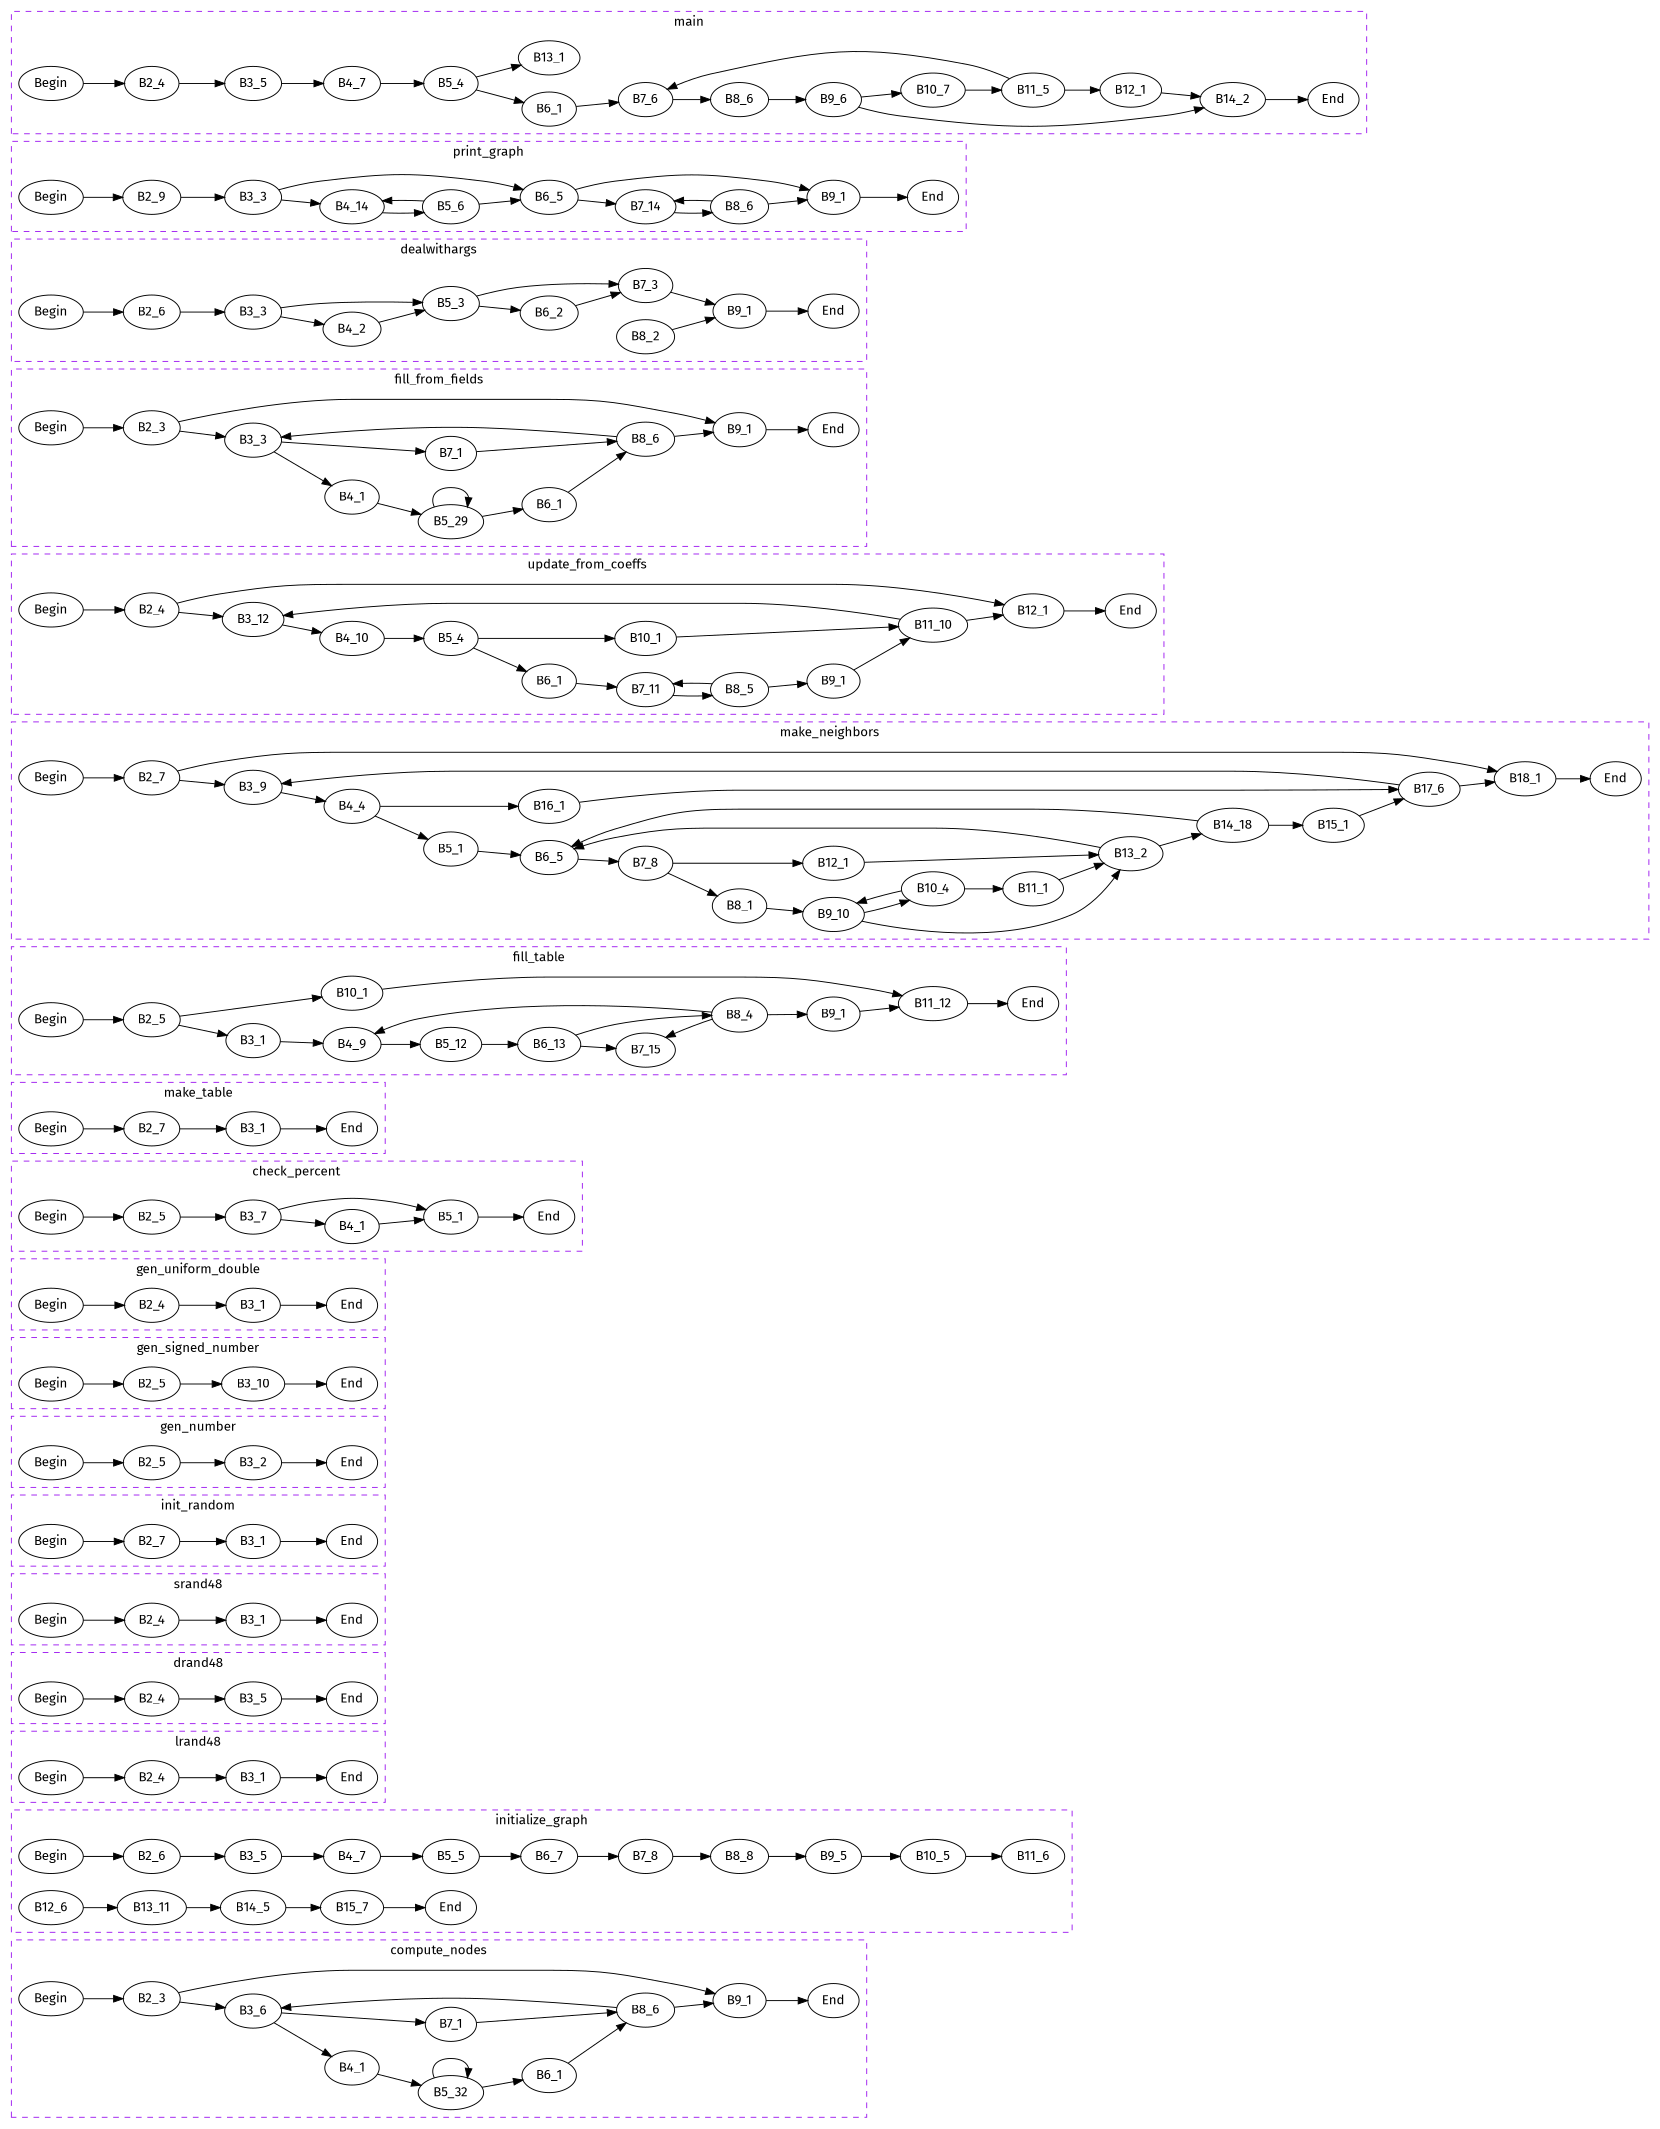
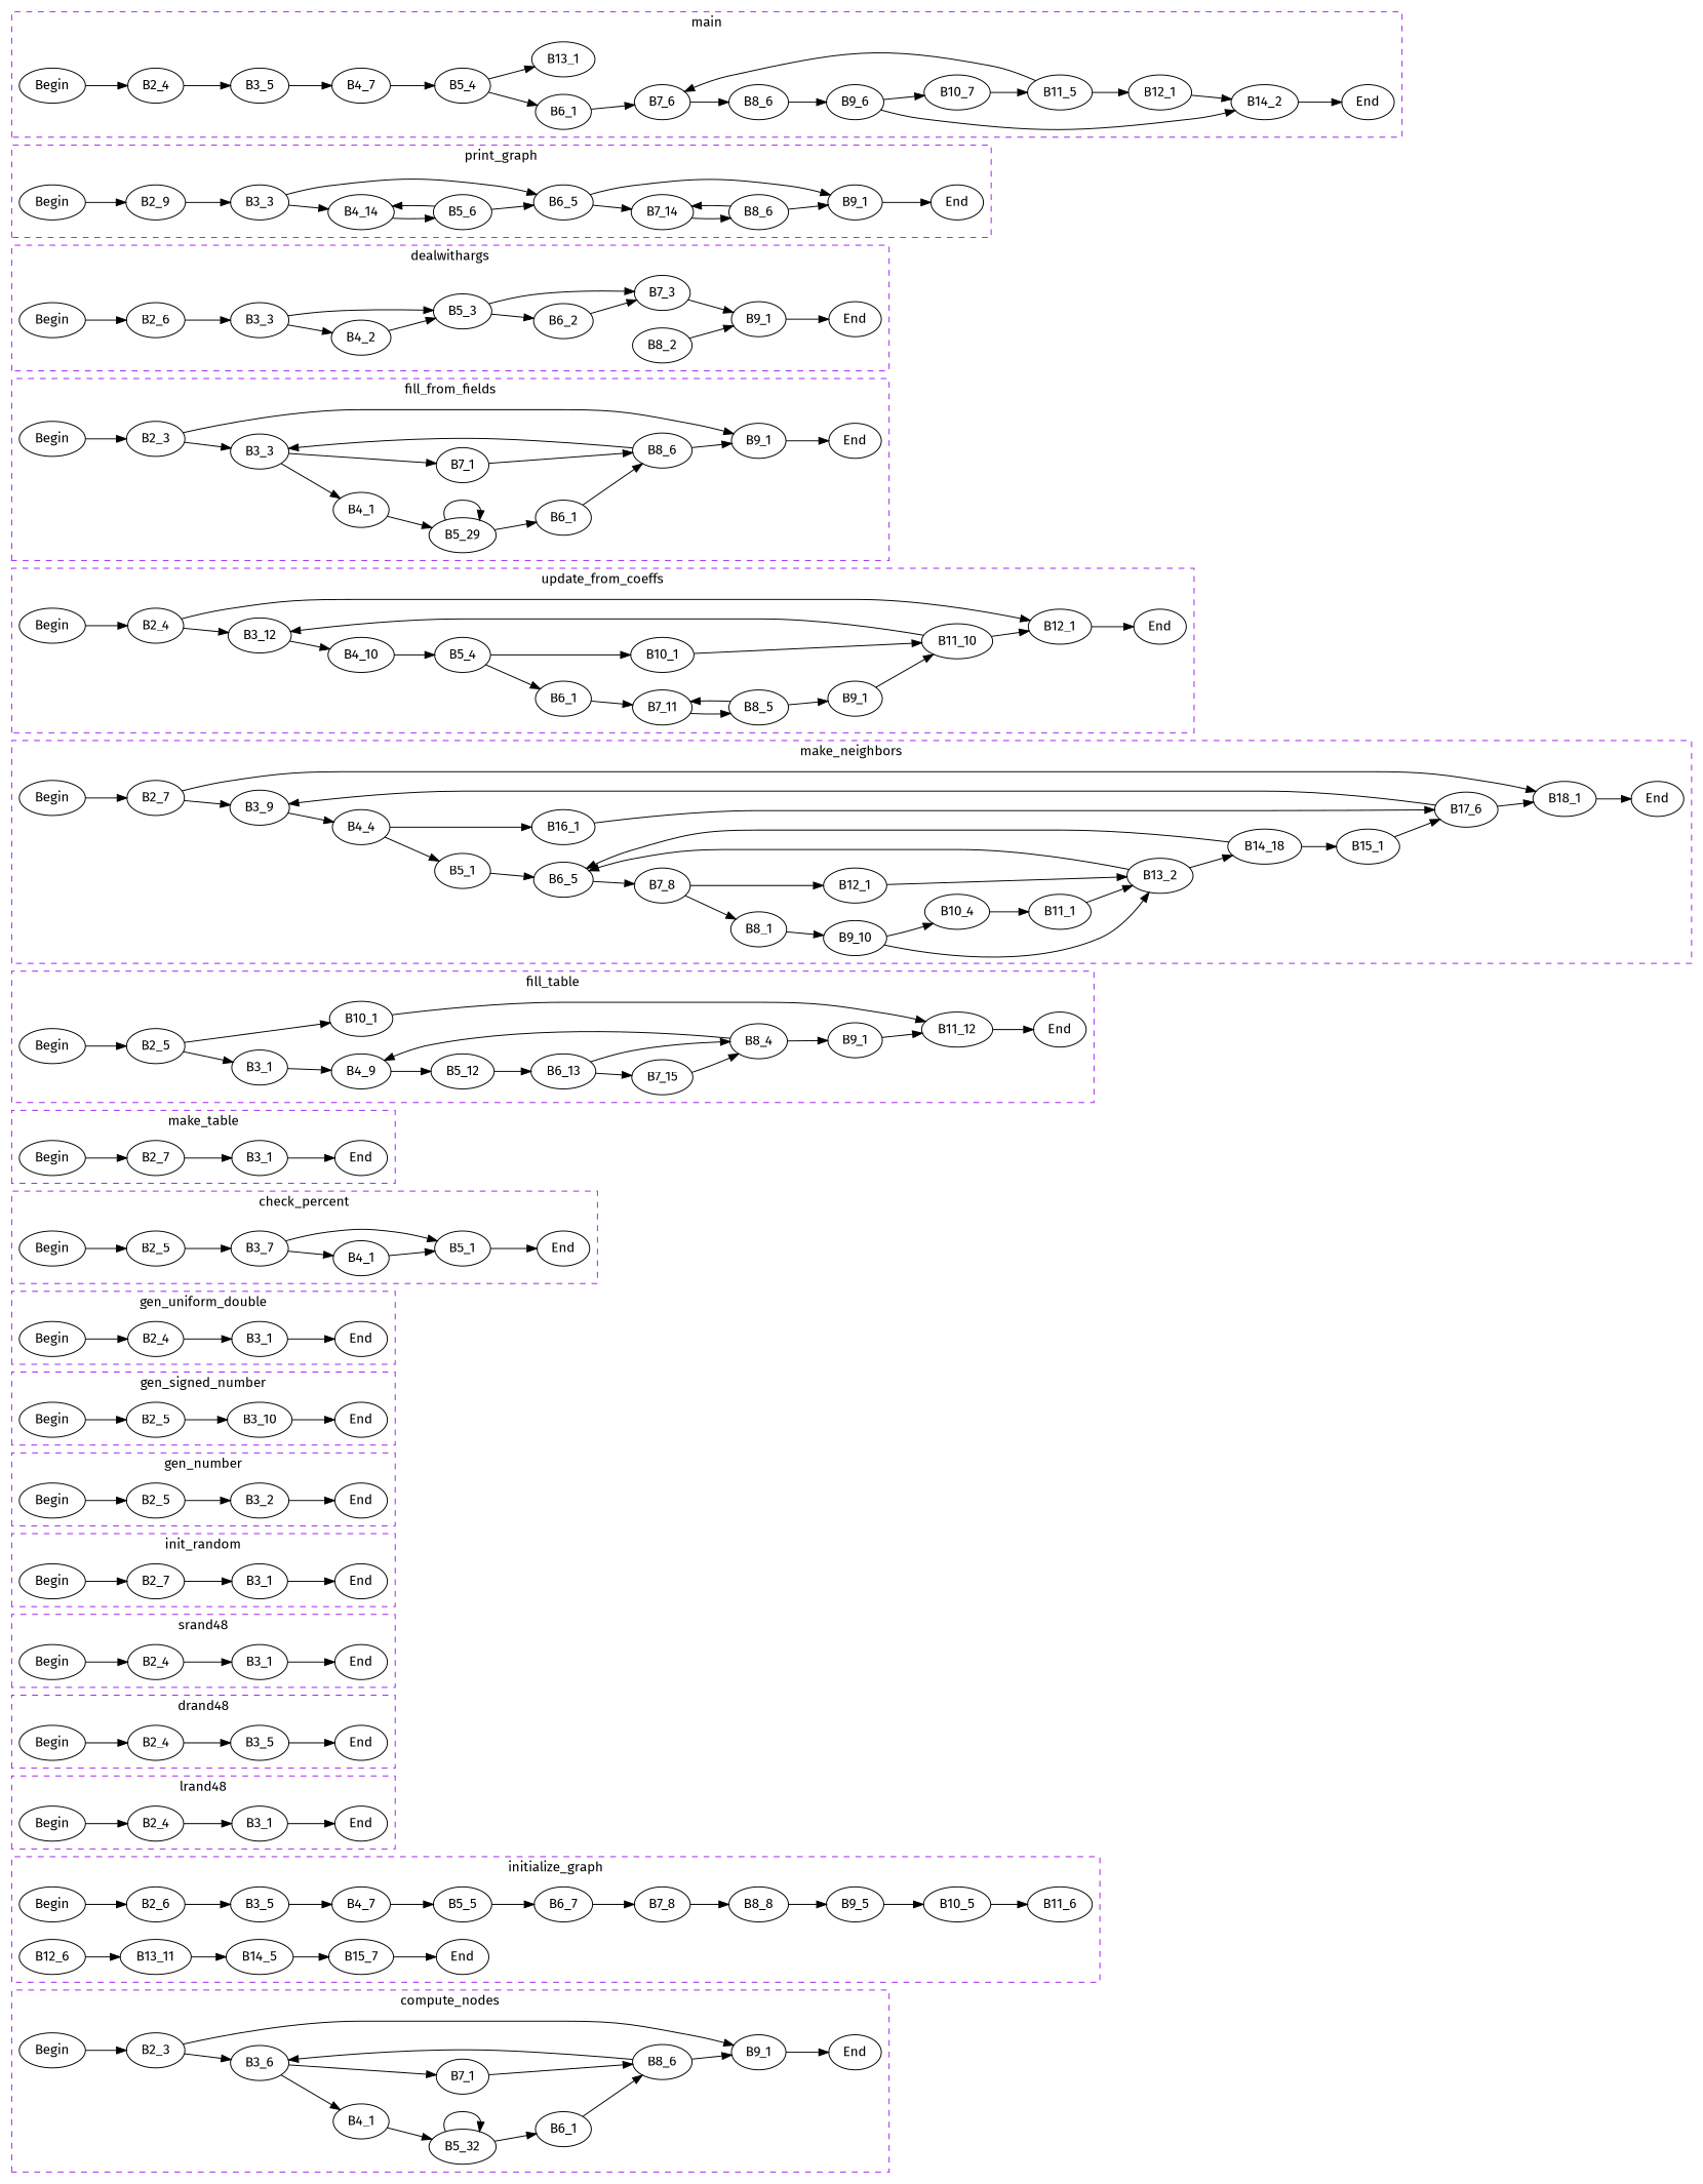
  digraph {
    fontname="Fira Sans"
    rankdir=LR
    node [fontname="Fira Sans"]
    edge [fontname="Fira Sans"]
    n1 [label=Begin]
    n2 [label=B2_3]
    n3 [label=B3_6]
    n4 [label=B9_1]
    n5 [label=End]
    n6 [label=B4_1]
    n7 [label=B7_1]
    n8 [label=B5_32]
    n9 [label=B8_6]
    n10 [label=B6_1]
    n11 [label=Begin]
    n12 [label=B2_6]
    n13 [label=B3_5]
    n14 [label=End]
    n15 [label=B4_7]
    n16 [label=B5_5]
    n17 [label=B6_7]
    n18 [label=B7_8]
    n19 [label=B8_8]
    n20 [label=B9_5]
    n21 [label=B10_5]
    n22 [label=B11_6]
    n23 [label=B12_6]
    n24 [label=B13_11]
    n25 [label=B14_5]
    n26 [label=B15_7]
    n27 [label=Begin]
    n28 [label=B2_4]
    n29 [label=B3_1]
    n30 [label=End]
    n31 [label=Begin]
    n32 [label=B2_4]
    n33 [label=B3_5]
    n34 [label=End]
    n35 [label=Begin]
    n36 [label=B2_4]
    n37 [label=B3_1]
    n38 [label=End]
    n39 [label=Begin]
    n40 [label=B2_7]
    n41 [label=B3_1]
    n42 [label=End]
    n43 [label=Begin]
    n44 [label=B2_5]
    n45 [label=B3_2]
    n46 [label=End]
    n47 [label=Begin]
    n48 [label=B2_5]
    n49 [label=B3_10]
    n50 [label=End]
    n51 [label=Begin]
    n52 [label=B2_4]
    n53 [label=B3_1]
    n54 [label=End]
    n55 [label=Begin]
    n56 [label=B2_5]
    n57 [label=B3_7]
    n58 [label=End]
    n59 [label=B4_1]
    n60 [label=B5_1]
    n61 [label=Begin]
    n62 [label=B2_7]
    n63 [label=B3_1]
    n64 [label=End]
    n65 [label=Begin]
    n66 [label=B2_5]
    n67 [label=B3_1]
    n68 [label=B10_1]
    n69 [label=End]
    n70 [label=B4_9]
    n71 [label=B11_12]
    n72 [label=B5_12]
    n73 [label=B6_13]
    n74 [label=B7_15]
    n75 [label=B8_4]
    n76 [label=B9_1]
    n77 [label=Begin]
    n78 [label=B2_7]
    n79 [label=B3_9]
    n80 [label=B18_1]
    n81 [label=End]
    n82 [label=B4_4]
    n83 [label=B5_1]
    n84 [label=B16_1]
    n85 [label=B6_5]
    n86 [label=B17_6]
    n87 [label=B7_8]
    n88 [label=B8_1]
    n89 [label=B12_1]
    n90 [label=B9_10]
    n91 [label=B13_2]
    n92 [label=B10_4]
    n93 [label=B11_1]
    n94 [label=B14_18]
    n95 [label=B15_1]
    n96 [label=Begin]
    n97 [label=B2_4]
    n98 [label=B3_12]
    n99 [label=B12_1]
    n100 [label=End]
    n101 [label=B4_10]
    n102 [label=B5_4]
    n103 [label=B6_1]
    n104 [label=B10_1]
    n105 [label=B7_11]
    n106 [label=B11_10]
    n107 [label=B8_5]
    n108 [label=B9_1]
    n109 [label=Begin]
    n110 [label=B2_3]
    n111 [label=B3_3]
    n112 [label=B9_1]
    n113 [label=End]
    n114 [label=B4_1]
    n115 [label=B7_1]
    n116 [label=B5_29]
    n117 [label=B8_6]
    n118 [label=B6_1]
    n119 [label=Begin]
    n120 [label=B2_6]
    n121 [label=B3_3]
    n122 [label=End]
    n123 [label=B4_2]
    n124 [label=B5_3]
    n125 [label=B6_2]
    n126 [label=B7_3]
    n127 [label=B8_2]
    n128 [label=B9_1]
    n129 [label=Begin]
    n130 [label=B2_9]
    n131 [label=B3_3]
    n132 [label=End]
    n133 [label=B4_14]
    n134 [label=B6_5]
    n135 [label=B5_6]
    n136 [label=B7_14]
    n137 [label=B9_1]
    n138 [label=B8_6]
    n139 [label=Begin]
    n140 [label=B2_4]
    n141 [label=B3_5]
    n142 [label=End]
    n143 [label=B4_7]
    n144 [label=B5_4]
    n145 [label=B6_1]
    n146 [label=B13_1]
    n147 [label=B7_6]
    n148 [label=B14_2]
    n149 [label=B8_6]
    n150 [label=B9_6]
    n151 [label=B10_7]
    n152 [label=B11_5]
    n153 [label=B12_1]
    subgraph cluster_1 {
      color=purple
      label=compute_nodes
      style=dashed
      n1
      n2
      n3
      n4
      n5
      n6
      n7
      n8
      n9
      n10
    }
    subgraph cluster_2 {
      color=purple
      label=initialize_graph
      style=dashed
      n11
      n12
      n13
      n14
      n15
      n16
      n17
      n18
      n19
      n20
      n21
      n22
      n23
      n24
      n25
      n26
    }
    subgraph cluster_3 {
      color=purple
      label=lrand48
      style=dashed
      n27
      n28
      n29
      n30
    }
    subgraph cluster_4 {
      color=purple
      label=drand48
      style=dashed
      n31
      n32
      n33
      n34
    }
    subgraph cluster_5 {
      color=purple
      label=srand48
      style=dashed
      n35
      n36
      n37
      n38
    }
    subgraph cluster_6 {
      color=purple
      label=init_random
      style=dashed
      n39
      n40
      n41
      n42
    }
    subgraph cluster_7 {
      color=purple
      label=gen_number
      style=dashed
      n43
      n44
      n45
      n46
    }
    subgraph cluster_8 {
      color=purple
      label=gen_signed_number
      style=dashed
      n47
      n48
      n49
      n50
    }
    subgraph cluster_9 {
      color=purple
      label=gen_uniform_double
      style=dashed
      n51
      n52
      n53
      n54
    }
    subgraph cluster_10 {
      color=purple
      label=check_percent
      style=dashed
      n55
      n56
      n57
      n58
      n59
      n60
    }
    subgraph cluster_11 {
      color=purple
      label=make_table
      style=dashed
      n61
      n62
      n63
      n64
    }
    subgraph cluster_12 {
      color=purple
      label=fill_table
      style=dashed
      n65
      n66
      n67
      n68
      n69
      n70
      n71
      n72
      n73
      n74
      n75
      n76
    }
    subgraph cluster_13 {
      color=purple
      label=make_neighbors
      style=dashed
      n77
      n78
      n79
      n80
      n81
      n82
      n83
      n84
      n85
      n86
      n87
      n88
      n89
      n90
      n91
      n92
      n93
      n94
      n95
    }
    subgraph cluster_14 {
      color=purple
      label=update_from_coeffs
      style=dashed
      n96
      n97
      n98
      n99
      n100
      n101
      n102
      n103
      n104
      n105
      n106
      n107
      n108
    }
    subgraph cluster_15 {
      color=purple
      label=fill_from_fields
      style=dashed
      n109
      n110
      n111
      n112
      n113
      n114
      n115
      n116
      n117
      n118
    }
    subgraph cluster_16 {
      color=purple
      label=dealwithargs
      style=dashed
      n119
      n120
      n121
      n122
      n123
      n124
      n125
      n126
      n127
      n128
    }
    subgraph cluster_17 {
      color=purple
      label=print_graph
      style=dashed
      n129
      n130
      n131
      n132
      n133
      n134
      n135
      n136
      n137
      n138
    }
    subgraph cluster_18 {
      color=purple
      label=main
      style=dashed
      n139
      n140
      n141
      n142
      n143
      n144
      n145
      n146
      n147
      n148
      n149
      n150
      n151
      n152
      n153
    }
    n1 -> n2
    n2 -> n3
    n2 -> n4
    n3 -> n6
    n3 -> n7
    n4 -> n5
    n6 -> n8
    n7 -> n9
    n8 -> n8
    n8 -> n10
    n9 -> n3
    n9 -> n4
    n10 -> n9
    n11 -> n12
    n12 -> n13
    n13 -> n15
    n15 -> n16
    n16 -> n17
    n17 -> n18
    n18 -> n19
    n19 -> n20
    n20 -> n21
    n21 -> n22
    n23 -> n24
    n24 -> n25
    n25 -> n26
    n26 -> n14
    n27 -> n28
    n28 -> n29
    n29 -> n30
    n31 -> n32
    n32 -> n33
    n33 -> n34
    n35 -> n36
    n36 -> n37
    n37 -> n38
    n39 -> n40
    n40 -> n41
    n41 -> n42
    n43 -> n44
    n44 -> n45
    n45 -> n46
    n47 -> n48
    n48 -> n49
    n49 -> n50
    n51 -> n52
    n52 -> n53
    n53 -> n54
    n55 -> n56
    n56 -> n57
    n57 -> n59
    n57 -> n60
    n59 -> n60
    n60 -> n58
    n61 -> n62
    n62 -> n63
    n63 -> n64
    n65 -> n66
    n66 -> n67
    n66 -> n68
    n67 -> n70
    n68 -> n71
    n70 -> n72
    n71 -> n69
    n72 -> n73
    n73 -> n74
    n73 -> n75
-   n75 -> n74
+   n74 -> n75
    n75 -> n70
    n75 -> n76
    n76 -> n71
    n77 -> n78
    n78 -> n79
    n78 -> n80
    n79 -> n82
    n80 -> n81
    n82 -> n83
    n82 -> n84
    n83 -> n85
    n84 -> n86
    n85 -> n87
    n86 -> n79
    n86 -> n80
    n87 -> n88
    n87 -> n89
    n88 -> n90
    n89 -> n91
    n90 -> n91
    n90 -> n92
    n91 -> n85
    n91 -> n94
-   n92 -> n90
    n92 -> n93
    n93 -> n91
    n94 -> n85
    n94 -> n95
    n95 -> n86
    n96 -> n97
    n97 -> n98
    n97 -> n99
    n98 -> n101
    n99 -> n100
    n101 -> n102
    n102 -> n103
    n102 -> n104
    n103 -> n105
    n104 -> n106
    n105 -> n107
    n106 -> n98
    n106 -> n99
    n107 -> n105
    n107 -> n108
    n108 -> n106
    n109 -> n110
    n110 -> n111
    n110 -> n112
    n111 -> n114
    n111 -> n115
    n112 -> n113
    n114 -> n116
    n115 -> n117
    n116 -> n116
    n116 -> n118
    n117 -> n111
    n117 -> n112
    n118 -> n117
    n119 -> n120
    n120 -> n121
    n121 -> n123
    n121 -> n124
    n123 -> n124
    n124 -> n125
    n124 -> n126
    n125 -> n126
    n126 -> n128
    n127 -> n128
    n128 -> n122
    n129 -> n130
    n130 -> n131
    n131 -> n133
    n131 -> n134
    n133 -> n135
    n134 -> n136
    n134 -> n137
    n135 -> n133
    n135 -> n134
    n136 -> n138
    n137 -> n132
    n138 -> n136
    n138 -> n137
    n139 -> n140
    n140 -> n141
    n141 -> n143
    n143 -> n144
    n144 -> n145
    n144 -> n146
    n145 -> n147
    n147 -> n149
    n148 -> n142
    n149 -> n150
    n150 -> n148
    n150 -> n151
    n151 -> n152
    n152 -> n147
    n152 -> n153
    n153 -> n148
  }
